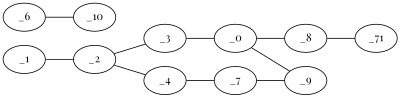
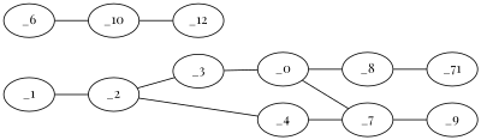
  graph {
    fontname="Playfair Display"
    rankdir=LR
    node [charge=0 chem=1 fontname="Playfair Display" symbol="C  " x=2.866 y=-0.5]
    edge [fontname="Playfair Display" valence=1]
    _1 [chem=5 symbol="S  " y=-2]
    _2 [y=-1]
    _3 [x=3.7321]
    _4 [x=2]
    n5 [label=_0 x=3.7321 y=0.5]
    _7 [x=2 y=0.5]
    _8 [x=4.5981 y=1]
    _9 [y=1]
    _6 [x=4.5981 y=-1]
    _10 [x=5.4641]
    n11 [chem=5 label=_71 symbol="S  " x=4.5981 y=2]
+   _12 [x=5.4641 y=0.5]
    _1 -- _2
    _2 -- _3 [valence=2]
    _2 -- _4
    _3 -- n5
    _4 -- _7 [valence=2]
    n5 -- _8
-   n5 -- _9 [valence=2]
+   n5 -- _7 [valence=2]
    _7 -- _9
    _8 -- n11
    _6 -- _10 [valence=2]
+   _10 -- _12
  }
